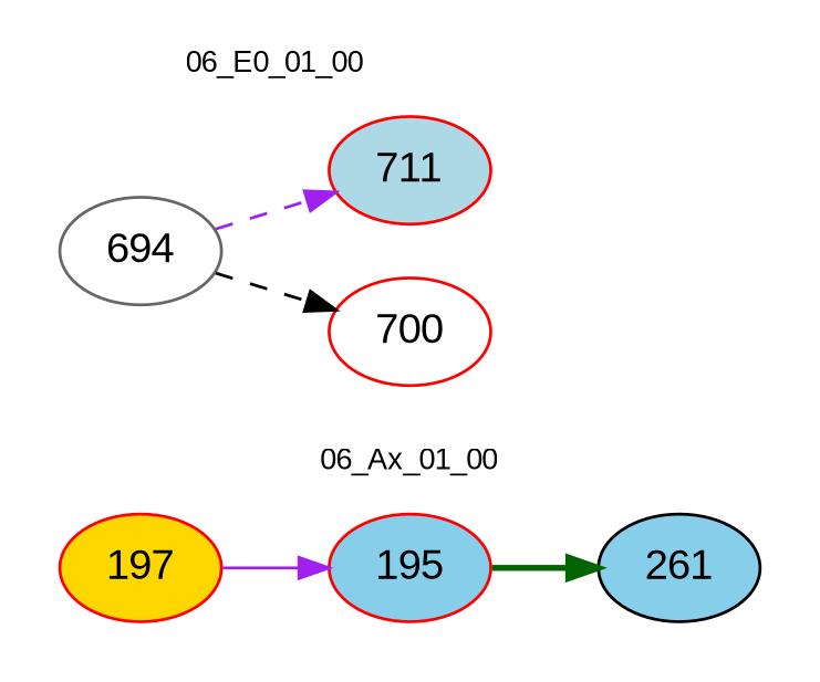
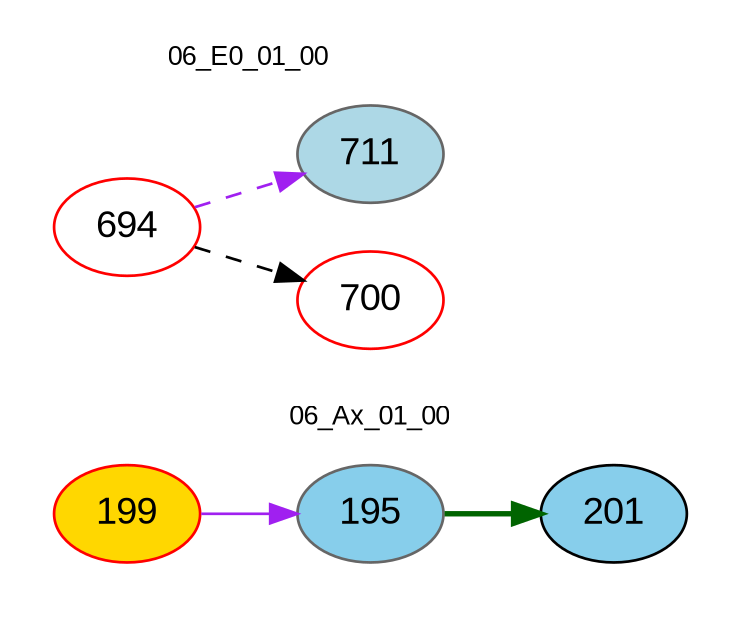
  digraph {
    fontname="Liberation Sans"
    rankdir=LR
    node [color=red fillcolor=skyblue fontname="Liberation Sans" style=filled]
    edge [color=purple fontname="Liberation Sans" style=dashed]
-   n1 [fillcolor=gold label=197]
-   n2 [label=195]
-   n3 [color=black label=261]
-   n4 [color=gray40 fillcolor=white label=694]
+   n1 [fillcolor=gold label=199]
+   n2 [color=gray40 label=195]
+   n3 [color=black label=201]
+   n4 [fillcolor=white label=694]
    n5 [fillcolor=white label=700]
-   n6 [fillcolor=lightblue label=711]
+   n6 [color=gray40 fillcolor=lightblue label=711]
    subgraph cluster_1 {
      color=white
      fontsize=10
      label="06_Ax_01_00"
      n1
      n2
      n3
    }
    subgraph cluster_2 {
      color=white
      fontsize=10
      label="06_E0_01_00"
      n4
      n5
      n6
    }
    n1 -> n2 [style=solid]
    n2 -> n3 [color=darkgreen style=bold]
    n4 -> n5 [color=black]
    n4 -> n6
  }
